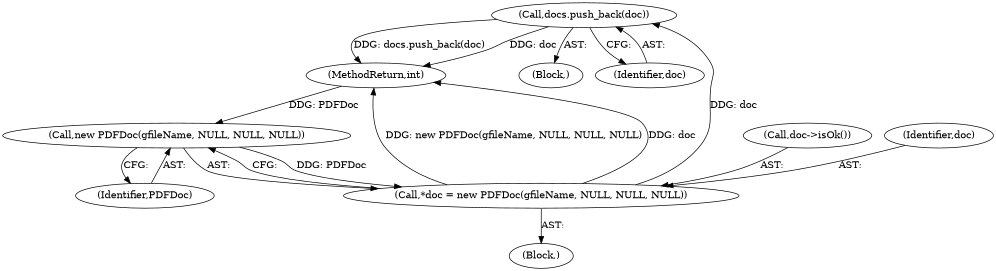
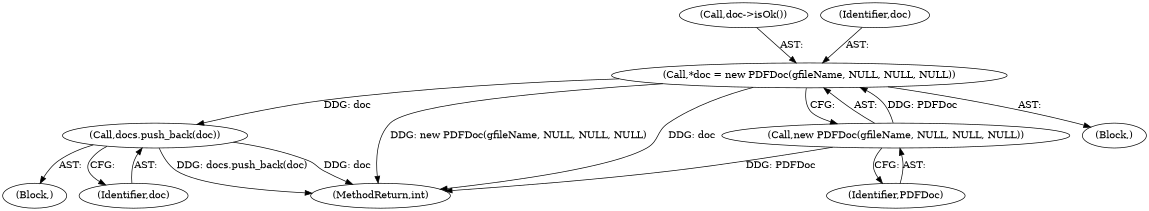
  digraph {
    n1 [label="(Call,docs.push_back(doc))"]
    n2 [label="(MethodReturn,int)"]
    n3 [label="(Block,)"]
    n4 [label="(Identifier,doc)"]
    n5 [label="(Call,*doc = new PDFDoc(gfileName, NULL, NULL, NULL))"]
    n6 [label="(Call,new PDFDoc(gfileName, NULL, NULL, NULL))"]
    n7 [label="(Block,)"]
    n8 [label="(Identifier,PDFDoc)"]
    n9 [label="(Call,doc->isOk())"]
    n10 [label="(Identifier,doc)"]
    n1 -> n2 [label="DDG: docs.push_back(doc)"]
    n1 -> n2 [label="DDG: doc"]
    n1 -> n3 [label="AST: "]
    n1 -> n4 [label="CFG: "]
    n4 -> n1 [label="AST: "]
    n5 -> n1 [label="DDG: doc"]
    n5 -> n2 [label="DDG: new PDFDoc(gfileName, NULL, NULL, NULL)"]
    n5 -> n2 [label="DDG: doc"]
    n5 -> n6 [label="CFG: "]
    n5 -> n7 [label="AST: "]
-   n2 -> n6 [label="DDG: PDFDoc"]
+   n6 -> n2 [label="DDG: PDFDoc"]
    n6 -> n5 [label="AST: "]
    n6 -> n5 [label="DDG: PDFDoc"]
    n6 -> n8 [label="CFG: "]
    n8 -> n6 [label="AST: "]
    n9 -> n5 [label="AST: "]
    n10 -> n5 [label="AST: "]
  }
